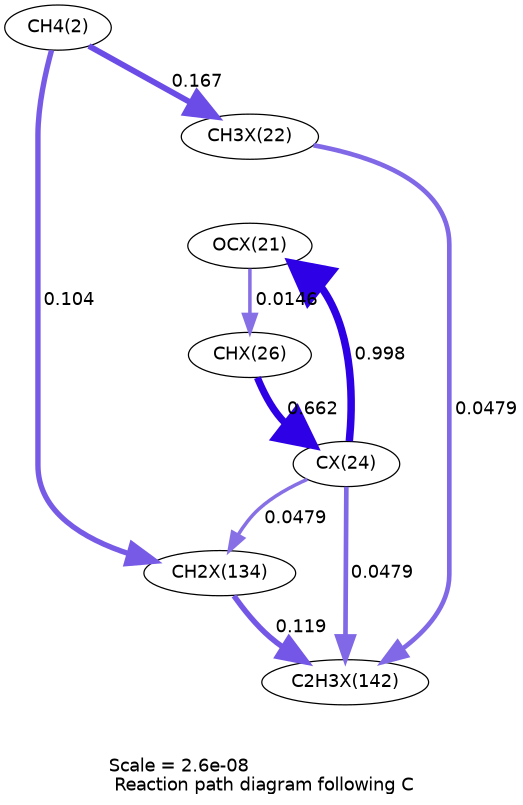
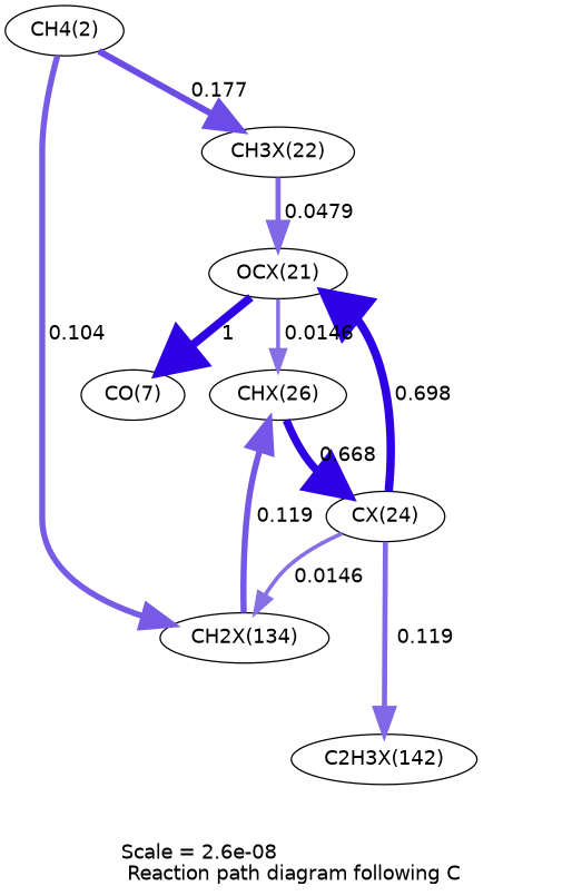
  digraph {
    fontname=Helvetica
    label="Scale = 2.6e-08\l Reaction path diagram following C"
    node [fontname=Helvetica]
    edge [arrowsize=1.85 color="0.7, 0.548, 0.9" fontname=Helvetica penwidth=3.71]
    n1 [label="CH4(2)"]
    n2 [label="CH3X(22)"]
    n3 [label="CH2X(134)"]
    n4 [label="C2H3X(142)"]
    n5 [label="CHX(26)"]
    n6 [label="CX(24)"]
    n7 [label="OCX(21)"]
-   n1 -> n2 [arrowsize=2.32 color="0.7, 0.667, 0.9" label=" 0.167" penwidth=4.65]
+   n8 [label="CO(7)"]
+   n1 -> n2 [arrowsize=2.32 color="0.7, 0.667, 0.9" label=" 0.177" penwidth=4.65]
    n1 -> n3 [arrowsize=2.15 color="0.7, 0.604, 0.9" label=" 0.104" penwidth=4.29]
-   n2 -> n4 [label=" 0.0479"]
-   n3 -> n4 [arrowsize=2.2 color="0.7, 0.619, 0.9" label=" 0.119" penwidth=4.39]
-   n5 -> n6 [arrowsize=2.85 color="0.7, 1.17, 0.9" label=" 0.662" penwidth=5.69]
-   n6 -> n3 [arrowsize=1.41 color="0.7, 0.515, 0.9" label=" 0.0479" penwidth=2.81]
-   n6 -> n4 [label=" 0.0479"]
-   n6 -> n7 [arrowsize=3 color="0.7, 1.5, 0.9" label=" 0.998" penwidth=6]
+   n2 -> n7 [label=" 0.0479"]
+   n3 -> n5 [arrowsize=2.2 color="0.7, 0.619, 0.9" label=" 0.119" penwidth=4.39]
+   n5 -> n6 [arrowsize=2.85 color="0.7, 1.17, 0.9" label=" 0.668" penwidth=5.69]
+   n6 -> n3 [arrowsize=1.41 color="0.7, 0.515, 0.9" label=" 0.0146" penwidth=2.81]
+   n6 -> n4 [label=" 0.119"]
+   n6 -> n7 [arrowsize=3 color="0.7, 1.5, 0.9" label=" 0.698" penwidth=6]
    n7 -> n5 [arrowsize=1.41 color="0.7, 0.515, 0.9" label=" 0.0146" penwidth=2.81]
+   n7 -> n8 [arrowsize=3 color="0.7, 1.5, 0.9" label=" 1" penwidth=6]
  }
